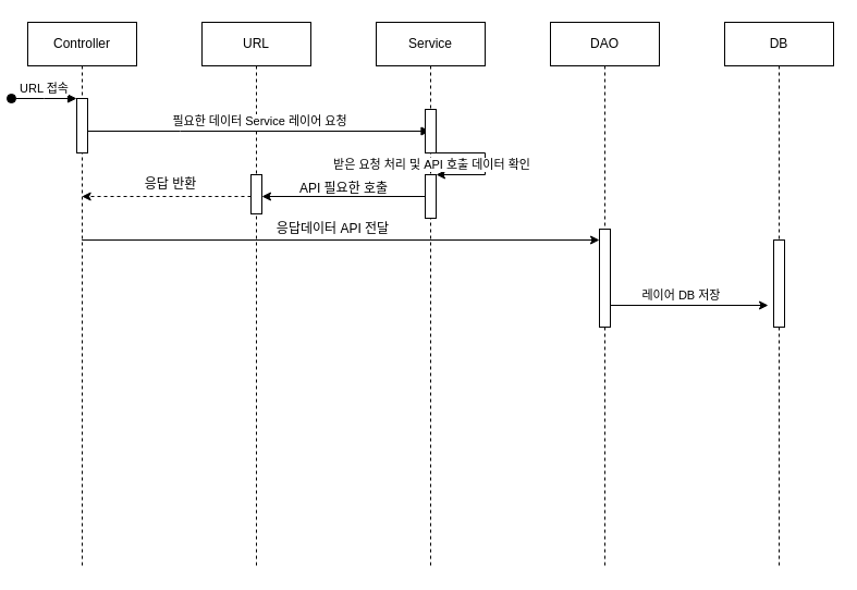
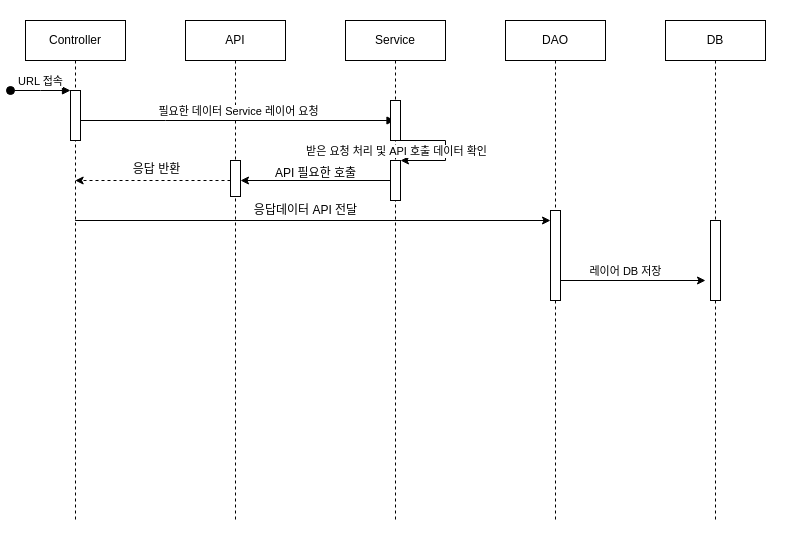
  <mxCell id="0" />
  <mxCell id="1" parent="0" />
  <mxCell id="2" value="Controller" style="shape=umlLifeline;perimeter=lifelinePerimeter;whiteSpace=wrap;html=1;container=0;dropTarget=0;collapsible=0;recursiveResize=0;outlineConnect=0;portConstraint=eastwest;newEdgeStyle={&quot;edgeStyle&quot;:&quot;elbowEdgeStyle&quot;,&quot;elbow&quot;:&quot;vertical&quot;,&quot;curved&quot;:0,&quot;rounded&quot;:0};" parent="1" vertex="1"><mxGeometry x="20" y="20" width="100" height="500" as="geometry" /></mxCell>
  <mxCell id="3" value="" style="html=1;points=[];perimeter=orthogonalPerimeter;outlineConnect=0;targetShapes=umlLifeline;portConstraint=eastwest;newEdgeStyle={&quot;edgeStyle&quot;:&quot;elbowEdgeStyle&quot;,&quot;elbow&quot;:&quot;vertical&quot;,&quot;curved&quot;:0,&quot;rounded&quot;:0};" parent="2" vertex="1"><mxGeometry x="45" y="70" width="10" height="50" as="geometry" /></mxCell>
  <mxCell id="4" value="URL 접속" style="html=1;verticalAlign=bottom;startArrow=oval;endArrow=block;startSize=8;edgeStyle=elbowEdgeStyle;elbow=vertical;curved=0;rounded=0;" parent="2" target="3" edge="1"><mxGeometry relative="1" as="geometry"><mxPoint x="-15" y="70" as="sourcePoint" /></mxGeometry></mxCell>
- <mxCell id="5" value="URL" style="shape=umlLifeline;perimeter=lifelinePerimeter;whiteSpace=wrap;html=1;container=0;dropTarget=0;collapsible=0;recursiveResize=0;outlineConnect=0;portConstraint=eastwest;newEdgeStyle={&quot;edgeStyle&quot;:&quot;elbowEdgeStyle&quot;,&quot;elbow&quot;:&quot;vertical&quot;,&quot;curved&quot;:0,&quot;rounded&quot;:0};" parent="1" vertex="1"><mxGeometry x="180" y="20" width="100" height="500" as="geometry" /></mxCell>
+ <mxCell id="5" value="API" style="shape=umlLifeline;perimeter=lifelinePerimeter;whiteSpace=wrap;html=1;container=0;dropTarget=0;collapsible=0;recursiveResize=0;outlineConnect=0;portConstraint=eastwest;newEdgeStyle={&quot;edgeStyle&quot;:&quot;elbowEdgeStyle&quot;,&quot;elbow&quot;:&quot;vertical&quot;,&quot;curved&quot;:0,&quot;rounded&quot;:0};" parent="1" vertex="1"><mxGeometry x="180" y="20" width="100" height="500" as="geometry" /></mxCell>
  <mxCell id="6" value="" style="html=1;points=[];perimeter=orthogonalPerimeter;outlineConnect=0;targetShapes=umlLifeline;portConstraint=eastwest;newEdgeStyle={&quot;edgeStyle&quot;:&quot;elbowEdgeStyle&quot;,&quot;elbow&quot;:&quot;vertical&quot;,&quot;curved&quot;:0,&quot;rounded&quot;:0};" parent="5" vertex="1"><mxGeometry x="45" y="140" width="10" height="36" as="geometry" /></mxCell>
  <mxCell id="7" value="필요한 데이터 Service 레이어 요청" style="html=1;verticalAlign=bottom;endArrow=block;edgeStyle=elbowEdgeStyle;elbow=vertical;curved=0;rounded=0;" parent="1" source="3" target="8" edge="1"><mxGeometry x="0.002" relative="1" as="geometry"><mxPoint x="175" y="110" as="sourcePoint" /><Array as="points"><mxPoint x="160" y="120" /></Array><mxPoint as="offset" /></mxGeometry></mxCell>
  <mxCell id="8" value="Service" style="shape=umlLifeline;perimeter=lifelinePerimeter;whiteSpace=wrap;html=1;container=0;dropTarget=0;collapsible=0;recursiveResize=0;outlineConnect=0;portConstraint=eastwest;newEdgeStyle={&quot;edgeStyle&quot;:&quot;elbowEdgeStyle&quot;,&quot;elbow&quot;:&quot;vertical&quot;,&quot;curved&quot;:0,&quot;rounded&quot;:0};" vertex="1" parent="1"><mxGeometry x="340" y="20" width="100" height="500" as="geometry" /></mxCell>
  <mxCell id="9" value="" style="html=1;points=[];perimeter=orthogonalPerimeter;outlineConnect=0;targetShapes=umlLifeline;portConstraint=eastwest;newEdgeStyle={&quot;edgeStyle&quot;:&quot;elbowEdgeStyle&quot;,&quot;elbow&quot;:&quot;vertical&quot;,&quot;curved&quot;:0,&quot;rounded&quot;:0};" vertex="1" parent="8"><mxGeometry x="45" y="80" width="10" height="40" as="geometry" /></mxCell>
  <mxCell id="10" value="" style="html=1;points=[];perimeter=orthogonalPerimeter;outlineConnect=0;targetShapes=umlLifeline;portConstraint=eastwest;newEdgeStyle={&quot;edgeStyle&quot;:&quot;elbowEdgeStyle&quot;,&quot;elbow&quot;:&quot;vertical&quot;,&quot;curved&quot;:0,&quot;rounded&quot;:0};" vertex="1" parent="8"><mxGeometry x="45" y="140" width="10" height="40" as="geometry" /></mxCell>
  <mxCell id="11" value="" style="endArrow=classic;html=1;rounded=0;" edge="1" parent="8" source="9" target="10"><mxGeometry width="50" height="50" relative="1" as="geometry"><mxPoint x="60" y="110" as="sourcePoint" /><mxPoint x="49.667" y="130" as="targetPoint" /><Array as="points"><mxPoint x="100" y="120" /><mxPoint x="100" y="140" /></Array></mxGeometry></mxCell>
  <mxCell id="12" value="받은 요청 처리 및 API 호출 데이터 확인" style="edgeLabel;html=1;align=center;verticalAlign=middle;resizable=0;points=[];" vertex="1" connectable="0" parent="11"><mxGeometry x="-0.742" y="1" relative="1" as="geometry"><mxPoint x="-19" y="11" as="offset" /></mxGeometry></mxCell>
  <mxCell id="13" value="DAO" style="shape=umlLifeline;perimeter=lifelinePerimeter;whiteSpace=wrap;html=1;container=0;dropTarget=0;collapsible=0;recursiveResize=0;outlineConnect=0;portConstraint=eastwest;newEdgeStyle={&quot;edgeStyle&quot;:&quot;elbowEdgeStyle&quot;,&quot;elbow&quot;:&quot;vertical&quot;,&quot;curved&quot;:0,&quot;rounded&quot;:0};" vertex="1" parent="1"><mxGeometry x="500" y="20" width="100" height="500" as="geometry" /></mxCell>
  <mxCell id="14" value="" style="html=1;points=[];perimeter=orthogonalPerimeter;outlineConnect=0;targetShapes=umlLifeline;portConstraint=eastwest;newEdgeStyle={&quot;edgeStyle&quot;:&quot;elbowEdgeStyle&quot;,&quot;elbow&quot;:&quot;vertical&quot;,&quot;curved&quot;:0,&quot;rounded&quot;:0};" vertex="1" parent="13"><mxGeometry x="45" y="190" width="10" height="90" as="geometry" /></mxCell>
  <mxCell id="15" value="DB" style="shape=umlLifeline;perimeter=lifelinePerimeter;whiteSpace=wrap;html=1;container=0;dropTarget=0;collapsible=0;recursiveResize=0;outlineConnect=0;portConstraint=eastwest;newEdgeStyle={&quot;edgeStyle&quot;:&quot;elbowEdgeStyle&quot;,&quot;elbow&quot;:&quot;vertical&quot;,&quot;curved&quot;:0,&quot;rounded&quot;:0};" vertex="1" parent="1"><mxGeometry x="660" y="20" width="100" height="500" as="geometry" /></mxCell>
  <mxCell id="16" value="" style="html=1;points=[];perimeter=orthogonalPerimeter;outlineConnect=0;targetShapes=umlLifeline;portConstraint=eastwest;newEdgeStyle={&quot;edgeStyle&quot;:&quot;elbowEdgeStyle&quot;,&quot;elbow&quot;:&quot;vertical&quot;,&quot;curved&quot;:0,&quot;rounded&quot;:0};" vertex="1" parent="15"><mxGeometry x="45" y="200" width="10" height="80" as="geometry" /></mxCell>
  <mxCell id="17" value="" style="endArrow=classic;html=1;rounded=0;dashed=1;" edge="1" parent="1" source="6"><mxGeometry width="50" height="50" relative="1" as="geometry"><mxPoint x="220" y="180" as="sourcePoint" /><mxPoint x="69.667" y="180" as="targetPoint" /></mxGeometry></mxCell>
  <mxCell id="18" value="응답 반환" style="text;html=1;align=center;verticalAlign=middle;resizable=0;points=[];autosize=1;strokeColor=none;fillColor=none;" vertex="1" parent="1"><mxGeometry x="116" y="154" width="70" height="30" as="geometry" /></mxCell>
  <mxCell id="19" value="" style="endArrow=classic;html=1;rounded=0;" edge="1" parent="1"><mxGeometry width="50" height="50" relative="1" as="geometry"><mxPoint x="69.667" y="220" as="sourcePoint" /><mxPoint x="545" y="220" as="targetPoint" /></mxGeometry></mxCell>
  <mxCell id="20" value="응답데이터 API 전달" style="text;html=1;align=center;verticalAlign=middle;resizable=0;points=[];autosize=1;strokeColor=none;fillColor=none;" vertex="1" parent="1"><mxGeometry x="230" y="195" width="140" height="30" as="geometry" /></mxCell>
  <mxCell id="21" value="" style="endArrow=classic;html=1;rounded=0;" edge="1" parent="1" source="10" target="6"><mxGeometry width="50" height="50" relative="1" as="geometry"><mxPoint x="380" y="180" as="sourcePoint" /><mxPoint x="240" y="180" as="targetPoint" /></mxGeometry></mxCell>
  <mxCell id="22" value="API 필요한 호출" style="text;html=1;align=center;verticalAlign=middle;resizable=0;points=[];autosize=1;strokeColor=none;fillColor=none;" vertex="1" parent="1"><mxGeometry x="255" y="158" width="110" height="30" as="geometry" /></mxCell>
  <mxCell id="23" value="" style="edgeStyle=elbowEdgeStyle;rounded=0;orthogonalLoop=1;jettySize=auto;html=1;elbow=vertical;curved=0;" edge="1" parent="1" source="14"><mxGeometry relative="1" as="geometry"><mxPoint x="700" y="280" as="targetPoint" /></mxGeometry></mxCell>
  <mxCell id="24" value="레이어 DB 저장" style="edgeLabel;html=1;align=center;verticalAlign=middle;resizable=0;points=[];" vertex="1" connectable="0" parent="1"><mxGeometry x="619.996" y="270" as="geometry" /></mxCell>
